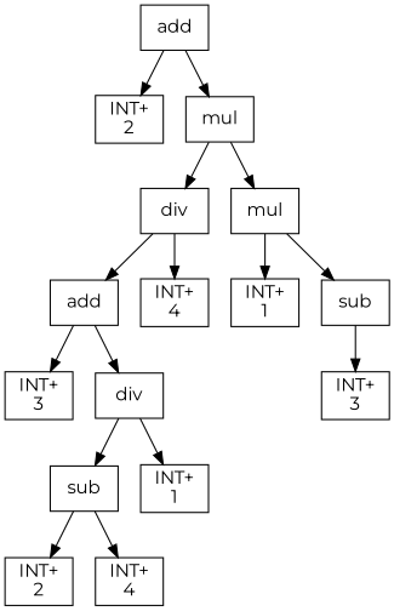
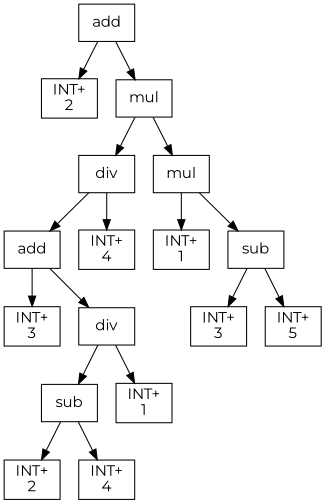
  digraph {
    fontname=Montserrat
    node [shape=box fontname=Montserrat]
    edge [fontname=Montserrat]
    n1 [label=add]
    n2 [label="INT+\n2"]
    n3 [label=mul]
    n4 [label=div]
    n5 [label=mul]
    n6 [label=add]
    n7 [label="INT+\n4"]
    n8 [label="INT+\n3"]
    n9 [label=div]
    n10 [label=sub]
    n11 [label="INT+\n1"]
    n12 [label="INT+\n2"]
    n13 [label="INT+\n4"]
    n14 [label="INT+\n1"]
    n15 [label=sub]
    n16 [label="INT+\n3"]
+   n17 [label="INT+\n5"]
    n1 -> n2
    n1 -> n3
    n3 -> n4
    n3 -> n5
    n4 -> n6
    n4 -> n7
    n5 -> n14
    n5 -> n15
    n6 -> n8
    n6 -> n9
    n9 -> n10
    n9 -> n11
    n10 -> n12
    n10 -> n13
    n15 -> n16
+   n15 -> n17
  }
